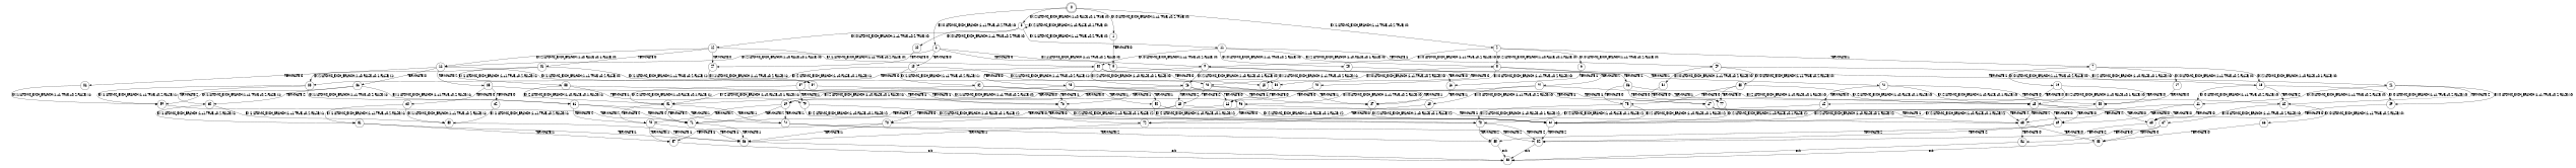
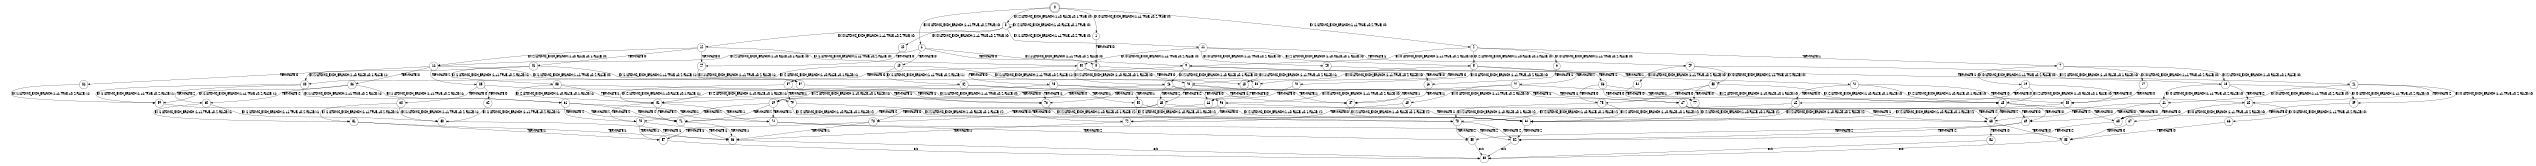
  digraph {
    fontname=Lato
    node [fontname=Lato shape=circle]
    edge [fontname=Lato]
    0 [peripheries=2]
    1
    2
    3
    4
    5
    6
    7
    8
    9
    10
    11
    12
    13
    14
    15
    16
    17
    18
    19
    20
    21
    22
    23
    24
    25
    26
    27
    28
    29
    30
    31
    32
    33
    34
    35
    36
    37
    38
    39
    40
    41
    42
    43
    44
    45
    n47 [label=96]
    47
    48
    49
    50
    51
    52
    53
    54
    55
    56
    57
    58
    59
    60
    61
    62
    63
    64
    65
    66
    67
    68
    69
    70
    71
    72
    73
    74
    75
    76
    77
    78
    79
    80
    81
    82
    83
    84
    85
    86
    87
    88
    0 -> 1 [label="EX !0 !ATOMIC_EXCH_BRANCH (1, +1, TRUE, +0, 2, TRUE) !:0:"]
    0 -> 2 [label="EX !1 !ATOMIC_EXCH_BRANCH (1, +1, TRUE, +0, 2, TRUE) !:0:"]
    0 -> 3 [label="EX !2 !ATOMIC_EXCH_BRANCH (1, +0, FALSE, +0, 1, TRUE) !:0:"]
    0 -> 4 [label="EX !0 !ATOMIC_EXCH_BRANCH (1, +1, TRUE, +0, 2, TRUE) !:0:"]
    1 -> 5 [label="TERMINATE !0"]
    2 -> 6 [label="EX !0 !ATOMIC_EXCH_BRANCH (1, +1, TRUE, +0, 2, FALSE) !:0:"]
    2 -> 7 [label="TERMINATE !1"]
    2 -> 8 [label="EX !2 !ATOMIC_EXCH_BRANCH (1, +0, FALSE, +0, 1, FALSE) !:0:"]
    2 -> 9 [label="EX !0 !ATOMIC_EXCH_BRANCH (1, +1, TRUE, +0, 2, FALSE) !:0:"]
    3 -> 3 [label="EX !2 !ATOMIC_EXCH_BRANCH (1, +0, FALSE, +0, 1, TRUE) !:0:"]
    3 -> 10 [label="EX !0 !ATOMIC_EXCH_BRANCH (1, +1, TRUE, +0, 2, TRUE) !:0:"]
    3 -> 11 [label="EX !1 !ATOMIC_EXCH_BRANCH (1, +1, TRUE, +0, 2, TRUE) !:0:"]
    3 -> 12 [label="EX !0 !ATOMIC_EXCH_BRANCH (1, +1, TRUE, +0, 2, TRUE) !:0:"]
    4 -> 5 [label="TERMINATE !0"]
    4 -> 9 [label="EX !1 !ATOMIC_EXCH_BRANCH (1, +1, TRUE, +0, 2, FALSE) !:0:"]
    4 -> 13 [label="TERMINATE !0"]
    4 -> 14 [label="EX !2 !ATOMIC_EXCH_BRANCH (1, +0, FALSE, +0, 1, FALSE) !:0:"]
    5 -> 15 [label="EX !1 !ATOMIC_EXCH_BRANCH (1, +1, TRUE, +0, 2, FALSE) !:1:"]
    6 -> 16 [label="TERMINATE !1"]
    7 -> 17 [label="EX !0 !ATOMIC_EXCH_BRANCH (1, +1, TRUE, +0, 2, FALSE) !:0:"]
    7 -> 18 [label="EX !2 !ATOMIC_EXCH_BRANCH (1, +0, FALSE, +0, 1, FALSE) !:0:"]
    7 -> 19 [label="EX !0 !ATOMIC_EXCH_BRANCH (1, +1, TRUE, +0, 2, FALSE) !:0:"]
    8 -> 20 [label="EX !0 !ATOMIC_EXCH_BRANCH (1, +1, TRUE, +0, 2, FALSE) !:0:"]
    8 -> 21 [label="TERMINATE !1"]
    8 -> 22 [label="TERMINATE !2"]
    8 -> 23 [label="EX !0 !ATOMIC_EXCH_BRANCH (1, +1, TRUE, +0, 2, FALSE) !:0:"]
    9 -> 16 [label="TERMINATE !0"]
    9 -> 24 [label="TERMINATE !1"]
    9 -> 25 [label="TERMINATE !0"]
    9 -> 26 [label="EX !2 !ATOMIC_EXCH_BRANCH (1, +0, FALSE, +0, 1, FALSE) !:0:"]
    10 -> 27 [label="TERMINATE !0"]
    11 -> 8 [label="EX !2 !ATOMIC_EXCH_BRANCH (1, +0, FALSE, +0, 1, FALSE) !:0:"]
    11 -> 28 [label="EX !0 !ATOMIC_EXCH_BRANCH (1, +1, TRUE, +0, 2, FALSE) !:0:"]
    11 -> 29 [label="TERMINATE !1"]
    11 -> 30 [label="EX !0 !ATOMIC_EXCH_BRANCH (1, +1, TRUE, +0, 2, FALSE) !:0:"]
    12 -> 14 [label="EX !2 !ATOMIC_EXCH_BRANCH (1, +0, FALSE, +0, 1, FALSE) !:0:"]
    12 -> 27 [label="TERMINATE !0"]
    12 -> 30 [label="EX !1 !ATOMIC_EXCH_BRANCH (1, +1, TRUE, +0, 2, FALSE) !:0:"]
    12 -> 31 [label="TERMINATE !0"]
    13 -> 15 [label="EX !1 !ATOMIC_EXCH_BRANCH (1, +1, TRUE, +0, 2, FALSE) !:1:"]
    13 -> 32 [label="EX !1 !ATOMIC_EXCH_BRANCH (1, +1, TRUE, +0, 2, FALSE) !:1:"]
    13 -> 33 [label="EX !2 !ATOMIC_EXCH_BRANCH (1, +0, FALSE, +0, 1, FALSE) !:1:"]
    14 -> 23 [label="EX !1 !ATOMIC_EXCH_BRANCH (1, +1, TRUE, +0, 2, FALSE) !:0:"]
    14 -> 34 [label="TERMINATE !0"]
    14 -> 35 [label="TERMINATE !2"]
    14 -> 36 [label="TERMINATE !0"]
    15 -> 37 [label="TERMINATE !1"]
    16 -> 37 [label="TERMINATE !1"]
    17 -> 38 [label="TERMINATE !0"]
    18 -> 39 [label="EX !0 !ATOMIC_EXCH_BRANCH (1, +1, TRUE, +0, 2, FALSE) !:0:"]
    18 -> 40 [label="TERMINATE !2"]
    18 -> 41 [label="EX !0 !ATOMIC_EXCH_BRANCH (1, +1, TRUE, +0, 2, FALSE) !:0:"]
    19 -> 38 [label="TERMINATE !0"]
    19 -> 42 [label="TERMINATE !0"]
    19 -> 43 [label="EX !2 !ATOMIC_EXCH_BRANCH (1, +0, FALSE, +0, 1, FALSE) !:0:"]
    20 -> 44 [label="TERMINATE !0"]
    21 -> 39 [label="EX !0 !ATOMIC_EXCH_BRANCH (1, +1, TRUE, +0, 2, FALSE) !:0:"]
    21 -> 40 [label="TERMINATE !2"]
    21 -> 41 [label="EX !0 !ATOMIC_EXCH_BRANCH (1, +1, TRUE, +0, 2, FALSE) !:0:"]
    22 -> 40 [label="TERMINATE !1"]
    22 -> 45 [label="EX !0 !ATOMIC_EXCH_BRANCH (1, +1, TRUE, +0, 2, FALSE) !:0:"]
    22 -> n47 [label="EX !0 !ATOMIC_EXCH_BRANCH (1, +1, TRUE, +0, 2, FALSE) !:0:"]
    23 -> 44 [label="TERMINATE !0"]
    23 -> 47 [label="TERMINATE !1"]
    23 -> 48 [label="TERMINATE !2"]
    23 -> 49 [label="TERMINATE !0"]
    24 -> 38 [label="TERMINATE !0"]
    24 -> 42 [label="TERMINATE !0"]
    24 -> 43 [label="EX !2 !ATOMIC_EXCH_BRANCH (1, +0, FALSE, +0, 1, FALSE) !:0:"]
    25 -> 37 [label="TERMINATE !1"]
    25 -> 50 [label="TERMINATE !1"]
    25 -> 51 [label="EX !2 !ATOMIC_EXCH_BRANCH (1, +0, FALSE, +0, 1, FALSE) !:1:"]
    26 -> 44 [label="TERMINATE !0"]
    26 -> 47 [label="TERMINATE !1"]
    26 -> 48 [label="TERMINATE !2"]
    26 -> 49 [label="TERMINATE !0"]
    27 -> 52 [label="EX !1 !ATOMIC_EXCH_BRANCH (1, +1, TRUE, +0, 2, FALSE) !:1:"]
    28 -> 53 [label="TERMINATE !0"]
    29 -> 18 [label="EX !2 !ATOMIC_EXCH_BRANCH (1, +0, FALSE, +0, 1, FALSE) !:0:"]
    29 -> 54 [label="EX !0 !ATOMIC_EXCH_BRANCH (1, +1, TRUE, +0, 2, FALSE) !:0:"]
    29 -> 55 [label="EX !0 !ATOMIC_EXCH_BRANCH (1, +1, TRUE, +0, 2, FALSE) !:0:"]
    30 -> 26 [label="EX !2 !ATOMIC_EXCH_BRANCH (1, +0, FALSE, +0, 1, FALSE) !:0:"]
    30 -> 53 [label="TERMINATE !0"]
    30 -> 56 [label="TERMINATE !1"]
    30 -> 57 [label="TERMINATE !0"]
    31 -> 33 [label="EX !2 !ATOMIC_EXCH_BRANCH (1, +0, FALSE, +0, 1, FALSE) !:1:"]
    31 -> 52 [label="EX !1 !ATOMIC_EXCH_BRANCH (1, +1, TRUE, +0, 2, FALSE) !:1:"]
    31 -> 58 [label="EX !1 !ATOMIC_EXCH_BRANCH (1, +1, TRUE, +0, 2, FALSE) !:1:"]
    32 -> 37 [label="TERMINATE !1"]
    32 -> 50 [label="TERMINATE !1"]
    32 -> 51 [label="EX !2 !ATOMIC_EXCH_BRANCH (1, +0, FALSE, +0, 1, FALSE) !:1:"]
    33 -> 59 [label="EX !1 !ATOMIC_EXCH_BRANCH (1, +1, TRUE, +0, 2, FALSE) !:1:"]
    33 -> 60 [label="TERMINATE !2"]
    33 -> 61 [label="EX !1 !ATOMIC_EXCH_BRANCH (1, +1, TRUE, +0, 2, FALSE) !:1:"]
    34 -> 59 [label="EX !1 !ATOMIC_EXCH_BRANCH (1, +1, TRUE, +0, 2, FALSE) !:1:"]
    35 -> n47 [label="EX !1 !ATOMIC_EXCH_BRANCH (1, +1, TRUE, +0, 2, FALSE) !:0:"]
    35 -> 62 [label="TERMINATE !0"]
    35 -> 63 [label="TERMINATE !0"]
    36 -> 59 [label="EX !1 !ATOMIC_EXCH_BRANCH (1, +1, TRUE, +0, 2, FALSE) !:1:"]
    36 -> 60 [label="TERMINATE !2"]
    36 -> 61 [label="EX !1 !ATOMIC_EXCH_BRANCH (1, +1, TRUE, +0, 2, FALSE) !:1:"]
    37 -> 64 [label="EX !2 !ATOMIC_EXCH_BRANCH (1, +0, FALSE, +0, 1, FALSE) !:2:"]
    38 -> 64 [label="EX !2 !ATOMIC_EXCH_BRANCH (1, +0, FALSE, +0, 1, FALSE) !:2:"]
    39 -> 65 [label="TERMINATE !0"]
    40 -> 66 [label="EX !0 !ATOMIC_EXCH_BRANCH (1, +1, TRUE, +0, 2, FALSE) !:0:"]
    40 -> 67 [label="EX !0 !ATOMIC_EXCH_BRANCH (1, +1, TRUE, +0, 2, FALSE) !:0:"]
    41 -> 65 [label="TERMINATE !0"]
    41 -> 68 [label="TERMINATE !2"]
    41 -> 69 [label="TERMINATE !0"]
    42 -> 64 [label="EX !2 !ATOMIC_EXCH_BRANCH (1, +0, FALSE, +0, 1, FALSE) !:2:"]
    42 -> 70 [label="EX !2 !ATOMIC_EXCH_BRANCH (1, +0, FALSE, +0, 1, FALSE) !:2:"]
    43 -> 65 [label="TERMINATE !0"]
    43 -> 68 [label="TERMINATE !2"]
    43 -> 69 [label="TERMINATE !0"]
    44 -> 71 [label="TERMINATE !2"]
    45 -> 72 [label="TERMINATE !0"]
    n47 -> 68 [label="TERMINATE !1"]
    n47 -> 72 [label="TERMINATE !0"]
    n47 -> 73 [label="TERMINATE !0"]
    47 -> 65 [label="TERMINATE !0"]
    47 -> 68 [label="TERMINATE !2"]
    47 -> 69 [label="TERMINATE !0"]
    48 -> 68 [label="TERMINATE !1"]
    48 -> 72 [label="TERMINATE !0"]
    48 -> 73 [label="TERMINATE !0"]
    49 -> 71 [label="TERMINATE !2"]
    49 -> 74 [label="TERMINATE !1"]
    49 -> 75 [label="TERMINATE !2"]
    50 -> 64 [label="EX !2 !ATOMIC_EXCH_BRANCH (1, +0, FALSE, +0, 1, FALSE) !:2:"]
    50 -> 70 [label="EX !2 !ATOMIC_EXCH_BRANCH (1, +0, FALSE, +0, 1, FALSE) !:2:"]
    51 -> 71 [label="TERMINATE !2"]
    51 -> 74 [label="TERMINATE !1"]
    51 -> 75 [label="TERMINATE !2"]
    52 -> 76 [label="TERMINATE !1"]
    53 -> 76 [label="TERMINATE !1"]
    54 -> 77 [label="TERMINATE !0"]
    55 -> 43 [label="EX !2 !ATOMIC_EXCH_BRANCH (1, +0, FALSE, +0, 1, FALSE) !:0:"]
    55 -> 77 [label="TERMINATE !0"]
    55 -> 78 [label="TERMINATE !0"]
    56 -> 43 [label="EX !2 !ATOMIC_EXCH_BRANCH (1, +0, FALSE, +0, 1, FALSE) !:0:"]
    56 -> 77 [label="TERMINATE !0"]
    56 -> 78 [label="TERMINATE !0"]
    57 -> 51 [label="EX !2 !ATOMIC_EXCH_BRANCH (1, +0, FALSE, +0, 1, FALSE) !:1:"]
    57 -> 76 [label="TERMINATE !1"]
    57 -> 79 [label="TERMINATE !1"]
    58 -> 51 [label="EX !2 !ATOMIC_EXCH_BRANCH (1, +0, FALSE, +0, 1, FALSE) !:1:"]
    58 -> 76 [label="TERMINATE !1"]
    58 -> 79 [label="TERMINATE !1"]
    59 -> 71 [label="TERMINATE !2"]
    60 -> 80 [label="EX !1 !ATOMIC_EXCH_BRANCH (1, +1, TRUE, +0, 2, FALSE) !:1:"]
    60 -> 81 [label="EX !1 !ATOMIC_EXCH_BRANCH (1, +1, TRUE, +0, 2, FALSE) !:1:"]
    61 -> 71 [label="TERMINATE !2"]
    61 -> 74 [label="TERMINATE !1"]
    61 -> 75 [label="TERMINATE !2"]
    62 -> 80 [label="EX !1 !ATOMIC_EXCH_BRANCH (1, +1, TRUE, +0, 2, FALSE) !:1:"]
    63 -> 80 [label="EX !1 !ATOMIC_EXCH_BRANCH (1, +1, TRUE, +0, 2, FALSE) !:1:"]
    63 -> 81 [label="EX !1 !ATOMIC_EXCH_BRANCH (1, +1, TRUE, +0, 2, FALSE) !:1:"]
    64 -> 82 [label="TERMINATE !2"]
    65 -> 82 [label="TERMINATE !2"]
    66 -> 83 [label="TERMINATE !0"]
    67 -> 83 [label="TERMINATE !0"]
-   67 -> 84 [label="TERMINATE !0"]
    68 -> 83 [label="TERMINATE !0"]
    68 -> 84 [label="TERMINATE !0"]
    69 -> 82 [label="TERMINATE !2"]
    69 -> 85 [label="TERMINATE !2"]
    70 -> 82 [label="TERMINATE !2"]
    70 -> 85 [label="TERMINATE !2"]
    71 -> 86 [label="TERMINATE !1"]
    72 -> 86 [label="TERMINATE !1"]
    73 -> 86 [label="TERMINATE !1"]
    73 -> 87 [label="TERMINATE !1"]
    74 -> 82 [label="TERMINATE !2"]
    74 -> 85 [label="TERMINATE !2"]
    75 -> 86 [label="TERMINATE !1"]
    75 -> 87 [label="TERMINATE !1"]
    76 -> 64 [label="EX !2 !ATOMIC_EXCH_BRANCH (1, +0, FALSE, +0, 1, FALSE) !:2:"]
    77 -> 64 [label="EX !2 !ATOMIC_EXCH_BRANCH (1, +0, FALSE, +0, 1, FALSE) !:2:"]
    78 -> 64 [label="EX !2 !ATOMIC_EXCH_BRANCH (1, +0, FALSE, +0, 1, FALSE) !:2:"]
    78 -> 70 [label="EX !2 !ATOMIC_EXCH_BRANCH (1, +0, FALSE, +0, 1, FALSE) !:2:"]
    79 -> 64 [label="EX !2 !ATOMIC_EXCH_BRANCH (1, +0, FALSE, +0, 1, FALSE) !:2:"]
    79 -> 70 [label="EX !2 !ATOMIC_EXCH_BRANCH (1, +0, FALSE, +0, 1, FALSE) !:2:"]
    80 -> 86 [label="TERMINATE !1"]
    81 -> 86 [label="TERMINATE !1"]
    81 -> 87 [label="TERMINATE !1"]
    82 -> 88 [label=exit]
    83 -> 88 [label=exit]
    84 -> 88 [label=exit]
    85 -> 88 [label=exit]
    86 -> 88 [label=exit]
    87 -> 88 [label=exit]
  }
